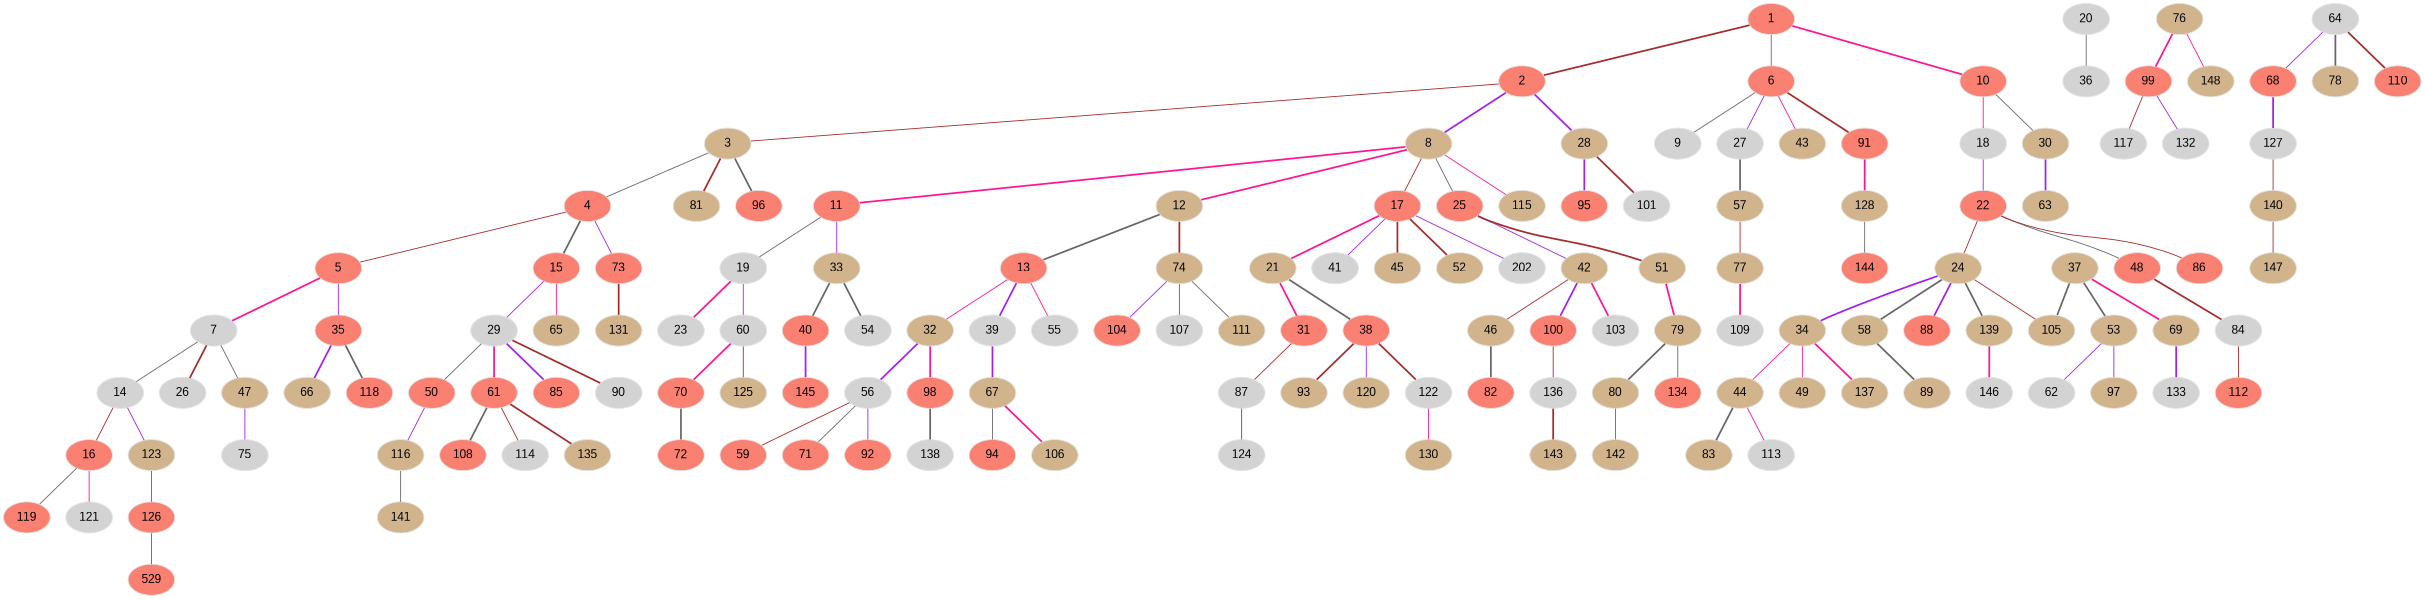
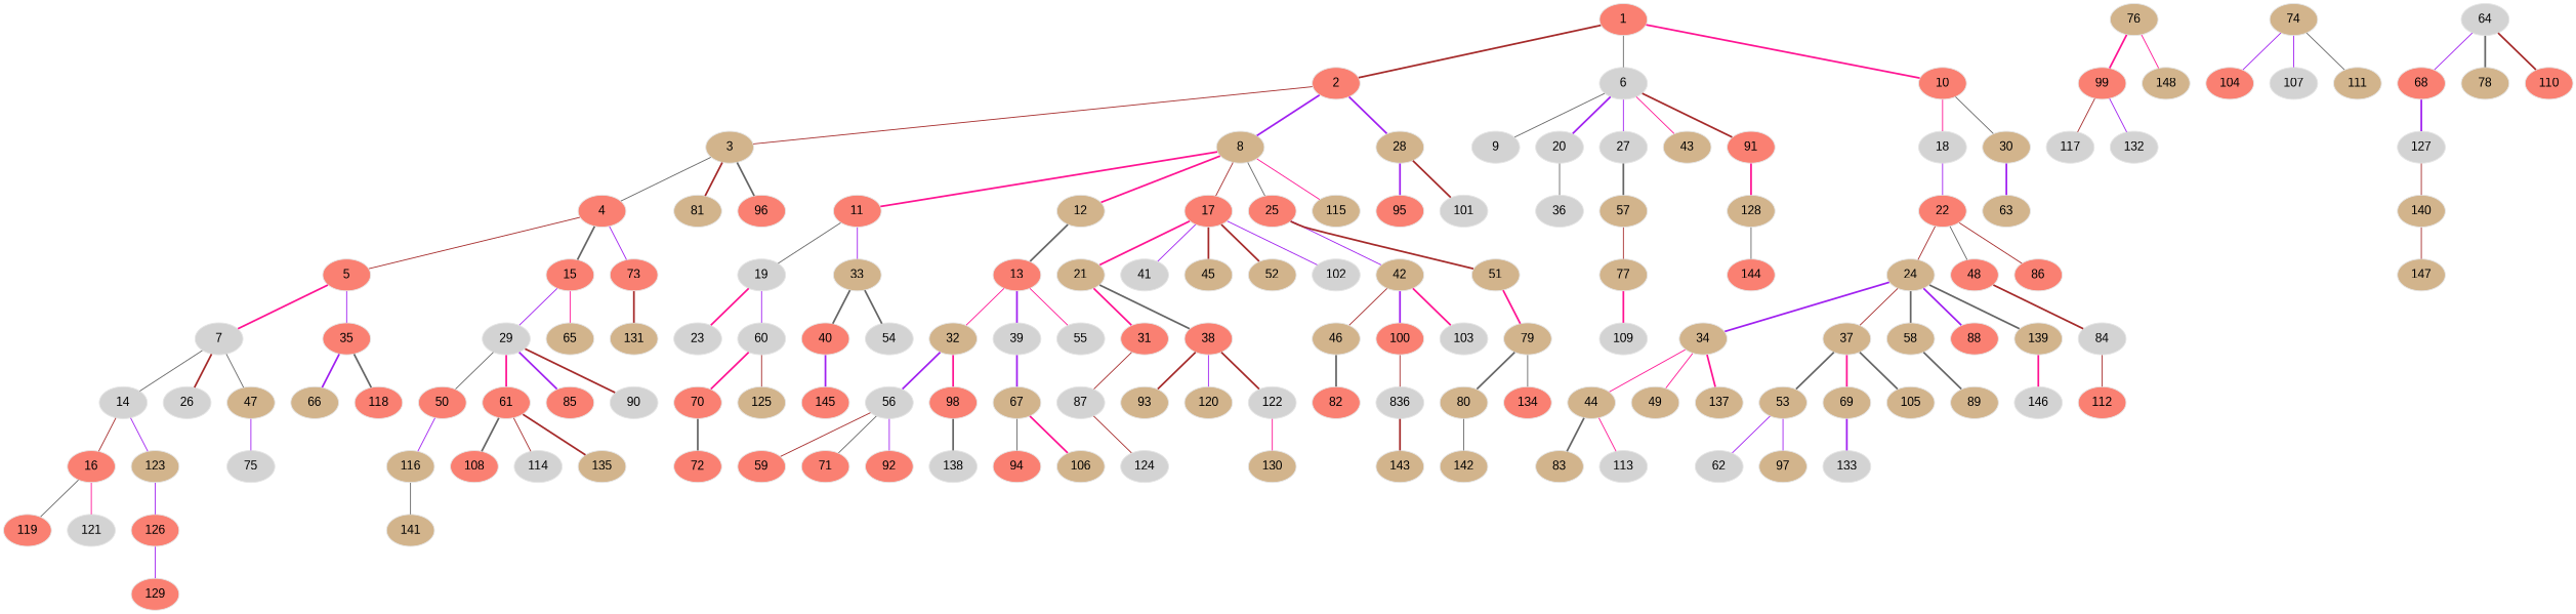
  graph {
    fontname="Liberation Sans"
    node [color=gray90 fillcolor=tan fontname="Liberation Sans" style=filled]
    edge [color=gray40 fontname="Liberation Sans" style=solid]
    1 [fillcolor=salmon]
    2 [fillcolor=salmon]
-   6 [fillcolor=salmon]
+   6 [fillcolor=lightgrey]
    10 [fillcolor=salmon]
    3
    8
    28
    9 [fillcolor=lightgrey]
    20 [fillcolor=lightgrey]
    27 [fillcolor=lightgrey]
    43
    91 [fillcolor=salmon]
    18 [fillcolor=lightgrey]
    30
    4 [fillcolor=salmon]
    81
    96 [fillcolor=salmon]
    11 [fillcolor=salmon]
    12
    17 [fillcolor=salmon]
    25 [fillcolor=salmon]
    115
    95 [fillcolor=salmon]
    101 [fillcolor=lightgrey]
    5 [fillcolor=salmon]
    15 [fillcolor=salmon]
    73 [fillcolor=salmon]
    7 [fillcolor=lightgrey]
    35 [fillcolor=salmon]
    29 [fillcolor=lightgrey]
    65
    131
    14 [fillcolor=lightgrey]
    26 [fillcolor=lightgrey]
    47
    66
    118 [fillcolor=salmon]
    36 [fillcolor=lightgrey]
    57
    99 [fillcolor=salmon]
    76
    148
    128
    16 [fillcolor=salmon]
    123
    75 [fillcolor=lightgrey]
    19 [fillcolor=lightgrey]
    33
    13 [fillcolor=salmon]
    74
    21
    41 [fillcolor=lightgrey]
    45
    52
-   102 [fillcolor=lightgrey label=202]
+   102 [fillcolor=lightgrey]
    42
    51
    22 [fillcolor=salmon]
    63
    23 [fillcolor=lightgrey]
    60 [fillcolor=lightgrey]
    40 [fillcolor=salmon]
    54 [fillcolor=lightgrey]
    32
    39 [fillcolor=lightgrey]
    55 [fillcolor=lightgrey]
    104 [fillcolor=salmon]
    107 [fillcolor=lightgrey]
    111
    56 [fillcolor=lightgrey]
    98 [fillcolor=salmon]
    67
    119 [fillcolor=salmon]
    121 [fillcolor=lightgrey]
    126 [fillcolor=salmon]
    50 [fillcolor=salmon]
    61 [fillcolor=salmon]
    85 [fillcolor=salmon]
    90 [fillcolor=lightgrey]
    31 [fillcolor=salmon]
    38 [fillcolor=salmon]
    24
    48 [fillcolor=salmon]
    86 [fillcolor=salmon]
    70 [fillcolor=salmon]
    125
    64 [fillcolor=lightgrey]
    68 [fillcolor=salmon]
    78
    110 [fillcolor=salmon]
    87 [fillcolor=lightgrey]
    93
    120
    122 [fillcolor=lightgrey]
    34
    37
    58
    88 [fillcolor=salmon]
    139
    84 [fillcolor=lightgrey]
    44
    49
    137
    53
    69
    105
    89
    146 [fillcolor=lightgrey]
    46
    100 [fillcolor=salmon]
    103 [fillcolor=lightgrey]
    79
    77
    116
    108 [fillcolor=salmon]
    114 [fillcolor=lightgrey]
    135
    124 [fillcolor=lightgrey]
    59 [fillcolor=salmon]
    71 [fillcolor=salmon]
    92 [fillcolor=salmon]
    138 [fillcolor=lightgrey]
    145 [fillcolor=salmon]
    83
    113 [fillcolor=lightgrey]
    62 [fillcolor=lightgrey]
    97
    133 [fillcolor=lightgrey]
    130
    94 [fillcolor=salmon]
    106
    82 [fillcolor=salmon]
-   136 [fillcolor=lightgrey]
+   136 [fillcolor=lightgrey label=836]
    112 [fillcolor=salmon]
    141
    80
    134 [fillcolor=salmon]
    109 [fillcolor=lightgrey]
    72 [fillcolor=salmon]
    127 [fillcolor=lightgrey]
    140
    117 [fillcolor=lightgrey]
    132 [fillcolor=lightgrey]
    142
    144 [fillcolor=salmon]
    143
-   129 [fillcolor=salmon label=529]
+   129 [fillcolor=salmon]
    147
    1 -- 2 [color=brown style=bold]
    1 -- 6
    1 -- 10 [color=deeppink style=bold]
    2 -- 3 [color=brown]
    2 -- 8 [color=purple style=bold]
    2 -- 28 [color=purple style=bold]
    6 -- 9
+   6 -- 20 [color=purple style=bold]
    6 -- 27 [color=purple]
    6 -- 43 [color=deeppink]
    6 -- 91 [color=brown style=bold]
    10 -- 18 [color=deeppink]
    10 -- 30
    3 -- 4
    3 -- 81 [color=brown style=bold]
    3 -- 96 [style=bold]
    8 -- 11 [color=deeppink style=bold]
    8 -- 12 [color=deeppink style=bold]
    8 -- 17 [color=brown]
    8 -- 25
    8 -- 115 [color=deeppink]
    28 -- 95 [color=purple style=bold]
    28 -- 101 [color=brown style=bold]
    20 -- 36
    27 -- 57 [style=bold]
    91 -- 128 [color=deeppink style=bold]
    18 -- 22 [color=purple]
    30 -- 63 [color=purple style=bold]
    4 -- 5 [color=brown]
    4 -- 15 [style=bold]
    4 -- 73 [color=purple]
    11 -- 19
    11 -- 33 [color=purple]
    12 -- 13 [style=bold]
-   12 -- 74 [color=brown style=bold]
    17 -- 21 [color=deeppink style=bold]
    17 -- 41 [color=purple]
    17 -- 45 [color=brown style=bold]
    17 -- 52 [color=brown style=bold]
    17 -- 102 [color=purple]
    25 -- 42 [color=purple]
    25 -- 51 [color=brown style=bold]
    5 -- 7 [color=deeppink style=bold]
    5 -- 35 [color=purple]
    15 -- 29 [color=purple]
    15 -- 65 [color=deeppink]
    73 -- 131 [color=brown style=bold]
    7 -- 14
    7 -- 26 [color=brown style=bold]
    7 -- 47
    35 -- 66 [color=purple style=bold]
    35 -- 118 [style=bold]
    29 -- 50
    29 -- 61 [color=deeppink style=bold]
    29 -- 85 [color=purple style=bold]
    29 -- 90 [color=brown style=bold]
    14 -- 16 [color=brown]
    14 -- 123 [color=purple]
    47 -- 75 [color=purple]
    57 -- 77 [color=brown]
    99 -- 117 [color=brown]
    99 -- 132 [color=purple]
    76 -- 99 [color=deeppink style=bold]
    76 -- 148 [color=deeppink]
    128 -- 144
    16 -- 119
    16 -- 121 [color=deeppink]
    123 -- 126 [color=purple]
    19 -- 23 [color=deeppink style=bold]
    19 -- 60 [color=purple]
    33 -- 40 [style=bold]
    33 -- 54 [style=bold]
    13 -- 32 [color=deeppink]
    13 -- 39 [color=purple style=bold]
    13 -- 55 [color=deeppink]
    74 -- 104 [color=purple]
    74 -- 107 [color=purple]
    74 -- 111
    21 -- 31 [color=deeppink style=bold]
    21 -- 38 [style=bold]
    42 -- 46 [color=brown]
    42 -- 100 [color=purple style=bold]
    42 -- 103 [color=deeppink style=bold]
    51 -- 79 [color=deeppink style=bold]
    22 -- 24 [color=brown]
    22 -- 48
    22 -- 86 [color=brown]
    60 -- 70 [color=deeppink style=bold]
    60 -- 125 [color=brown]
    40 -- 145 [color=purple style=bold]
    32 -- 56 [color=purple style=bold]
    32 -- 98 [color=deeppink style=bold]
    39 -- 67 [color=purple style=bold]
    56 -- 59 [color=brown]
    56 -- 71
    56 -- 92 [color=purple]
    98 -- 138 [style=bold]
    67 -- 94
    67 -- 106 [color=deeppink style=bold]
    126 -- 129 [color=purple]
    50 -- 116 [color=purple]
    61 -- 108 [style=bold]
    61 -- 114 [color=brown]
    61 -- 135 [color=brown style=bold]
    31 -- 87 [color=brown]
    38 -- 93 [color=brown style=bold]
    38 -- 120 [color=purple]
    38 -- 122 [color=brown style=bold]
    24 -- 34 [color=purple style=bold]
-   24 -- 105 [color=brown]
+   24 -- 37 [color=brown]
    24 -- 58 [style=bold]
    24 -- 88 [color=purple style=bold]
    24 -- 139 [style=bold]
    48 -- 84 [color=brown style=bold]
    70 -- 72 [style=bold]
    64 -- 68 [color=purple]
    64 -- 78 [style=bold]
    64 -- 110 [color=brown style=bold]
    68 -- 127 [color=purple style=bold]
    87 -- 124 [color=brown]
    122 -- 130 [color=deeppink]
    34 -- 44 [color=deeppink]
    34 -- 49 [color=deeppink]
    34 -- 137 [color=deeppink style=bold]
    37 -- 53 [style=bold]
    37 -- 69 [color=deeppink style=bold]
    37 -- 105 [style=bold]
    58 -- 89 [style=bold]
    139 -- 146 [color=deeppink style=bold]
    84 -- 112 [color=brown]
    44 -- 83 [style=bold]
    44 -- 113 [color=deeppink]
    53 -- 62 [color=purple]
    53 -- 97 [color=purple]
    69 -- 133 [color=purple style=bold]
    46 -- 82 [style=bold]
    100 -- 136 [color=brown]
    79 -- 80 [style=bold]
    79 -- 134
    77 -- 109 [color=deeppink style=bold]
    116 -- 141
    136 -- 143 [color=brown style=bold]
    80 -- 142
    127 -- 140 [color=brown]
    140 -- 147 [color=brown]
  }
